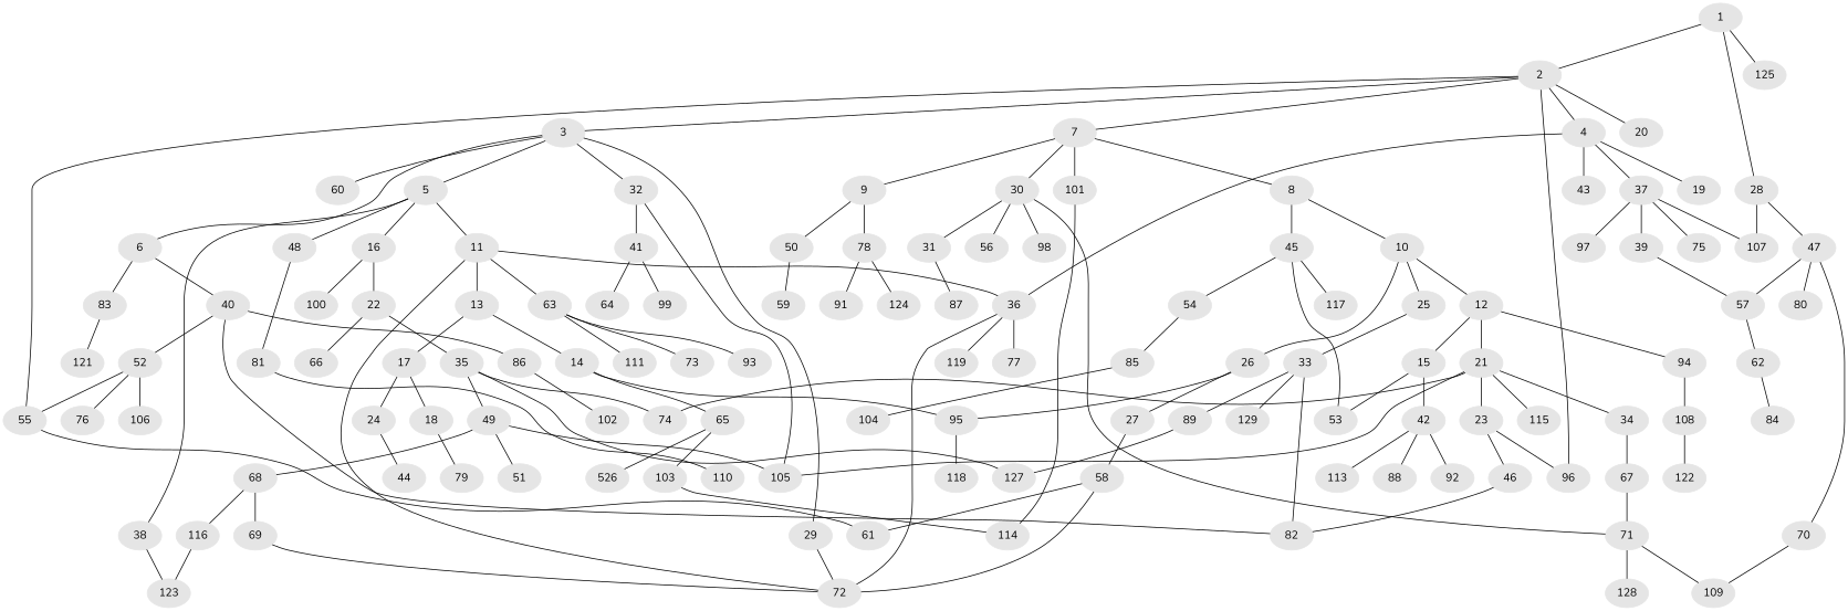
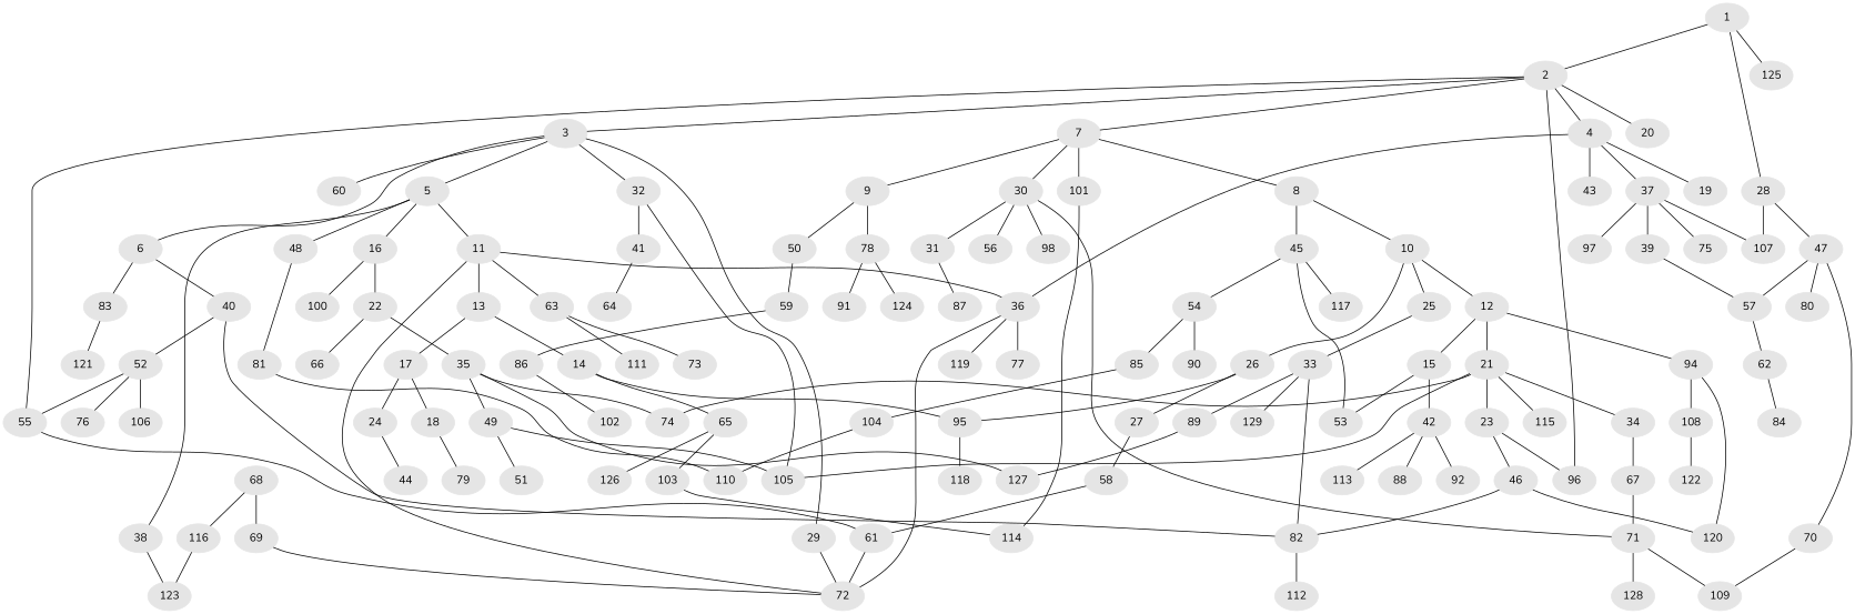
  graph {
    fontname=Nunito
    node [color=gray90 fontname=Nunito style=filled]
    edge [fontname=Nunito]
    1
    2
    28
    125
    3
    4
    7
    20
    55
    96
    47
    107
    5
    6
    29
    32
    60
    19
    36
    37
    43
    8
    9
    30
    101
    61
    11
    16
    38
    48
    40
    83
    72
    105
    41
    77
    119
    39
    75
    97
    13
    63
    22
    100
    123
    81
    82
    52
    121
    10
    45
    50
    78
    31
    56
    71
    98
    114
    12
    25
    26
    53
    54
    117
    59
    91
    124
    15
    21
    94
    33
    95
    27
    14
    17
    73
-   93
    111
    42
    23
    34
    74
    115
+   120
    108
    65
    18
    24
    103
-   126 [label=526]
+   126
    118
    88
    92
    113
    35
    66
    79
    44
    46
    67
    49
    127
    89
    129
    58
    57
    70
    80
    87
    109
    128
    64
-   99
+   112
    51
    68
    62
    76
    106
    85
+   90
    110
    69
    116
    86
    104
    84
    102
    122
    1 -- 2
    1 -- 28
    1 -- 125
    2 -- 3
    2 -- 4
    2 -- 7
    2 -- 20
    2 -- 55
    2 -- 96
    28 -- 47
    28 -- 107
    3 -- 5
    3 -- 6
    3 -- 29
    3 -- 32
    3 -- 60
    4 -- 19
    4 -- 36
    4 -- 37
    4 -- 43
    7 -- 8
    7 -- 9
    7 -- 30
    7 -- 101
    55 -- 61
    47 -- 57
    47 -- 70
    47 -- 80
    5 -- 11
    5 -- 16
    5 -- 38
    5 -- 48
    6 -- 40
    6 -- 83
    29 -- 72
    32 -- 105
    32 -- 41
    36 -- 72
    36 -- 77
    36 -- 119
    37 -- 107
    37 -- 39
    37 -- 75
    37 -- 97
    8 -- 10
    8 -- 45
    9 -- 50
    9 -- 78
    30 -- 31
    30 -- 56
    30 -- 71
    30 -- 98
    101 -- 114
-   58 -- 72
+   61 -- 72
    11 -- 36
    11 -- 72
    11 -- 13
    11 -- 63
    16 -- 22
    16 -- 100
    38 -- 123
    48 -- 81
    40 -- 82
    40 -- 52
    83 -- 121
    41 -- 64
-   41 -- 99
    39 -- 57
    13 -- 14
    13 -- 17
    63 -- 73
-   63 -- 93
    63 -- 111
    22 -- 35
    22 -- 66
    81 -- 110
+   82 -- 112
    52 -- 55
    52 -- 76
    52 -- 106
    10 -- 12
    10 -- 25
    10 -- 26
    45 -- 53
    45 -- 54
    45 -- 117
    50 -- 59
    78 -- 91
    78 -- 124
    31 -- 87
    71 -- 109
    71 -- 128
    12 -- 15
    12 -- 21
    12 -- 94
    25 -- 33
    26 -- 95
    26 -- 27
    54 -- 85
-   40 -- 86
+   54 -- 90
+   59 -- 86
    15 -- 53
    15 -- 42
    21 -- 105
    21 -- 23
    21 -- 34
    21 -- 74
    21 -- 115
+   94 -- 120
    94 -- 108
    33 -- 82
    33 -- 89
    33 -- 129
    95 -- 118
    27 -- 58
    14 -- 95
    14 -- 65
    17 -- 18
    17 -- 24
    42 -- 88
    42 -- 92
    42 -- 113
    23 -- 96
    23 -- 46
    34 -- 67
    108 -- 122
    65 -- 103
    65 -- 126
    18 -- 79
    24 -- 44
    103 -- 114
    35 -- 74
    35 -- 49
    35 -- 127
    46 -- 82
+   46 -- 120
    67 -- 71
    49 -- 105
    49 -- 51
-   49 -- 68
    89 -- 127
    58 -- 61
    57 -- 62
    70 -- 109
    68 -- 69
    68 -- 116
    62 -- 84
    85 -- 104
    69 -- 72
    116 -- 123
    86 -- 102
+   104 -- 110
  }
